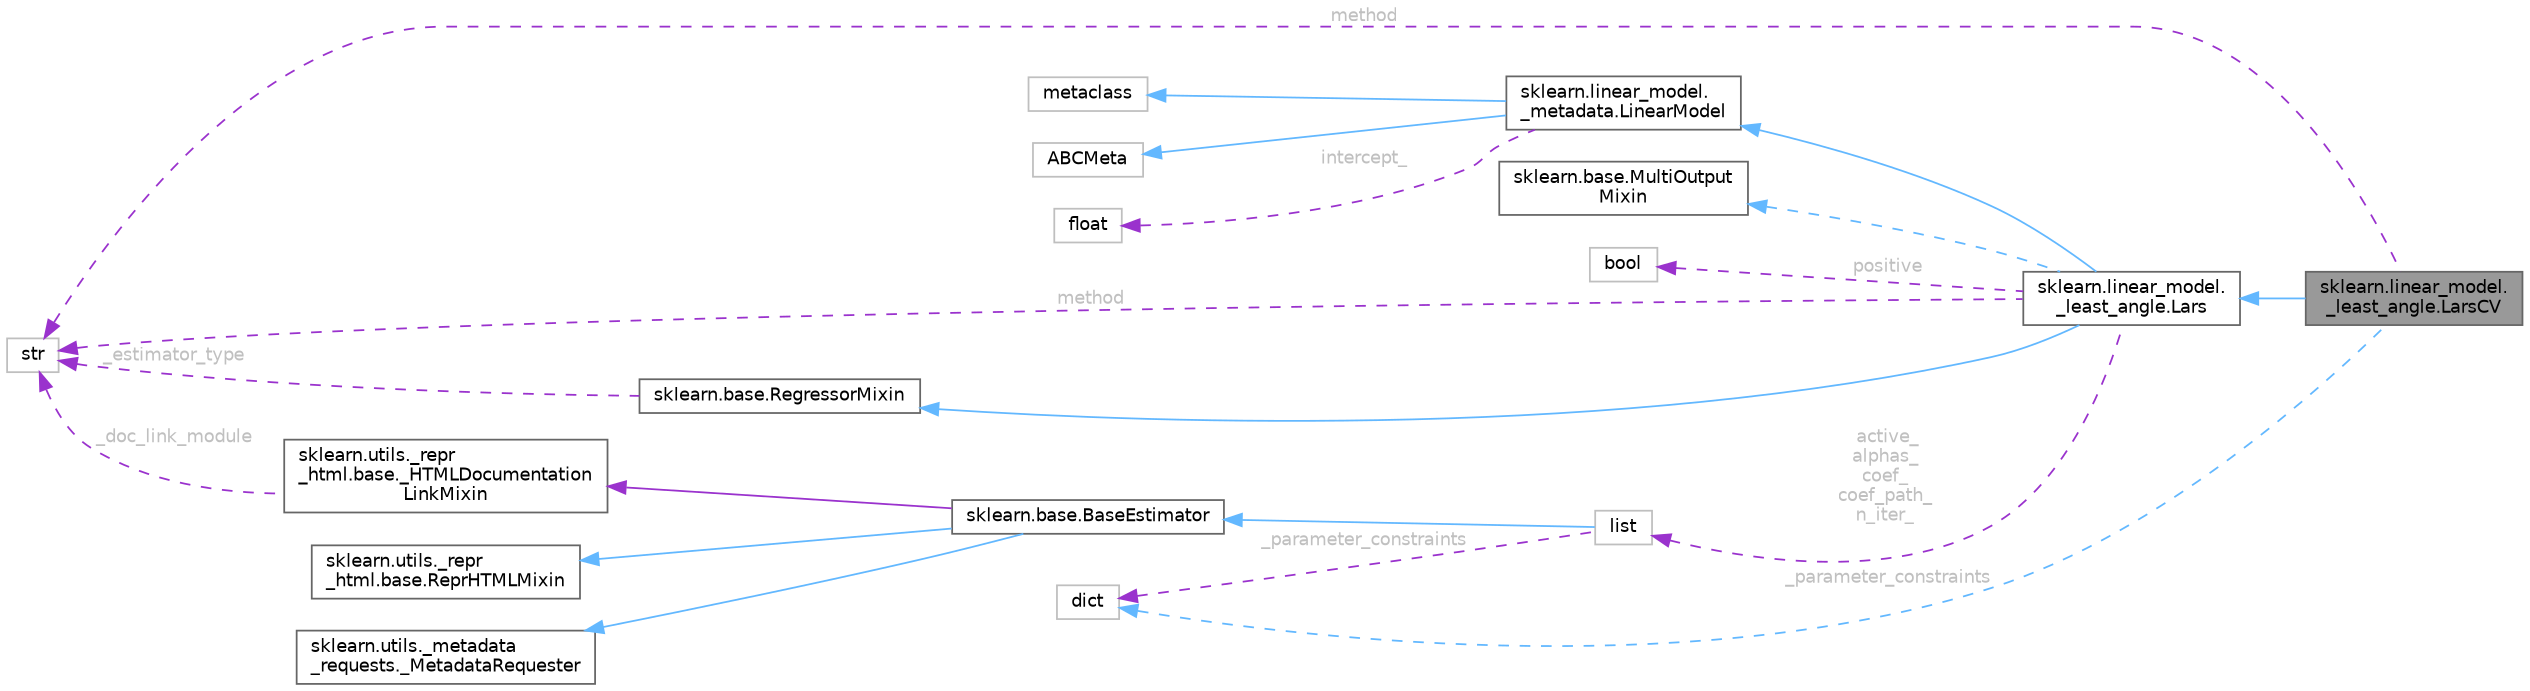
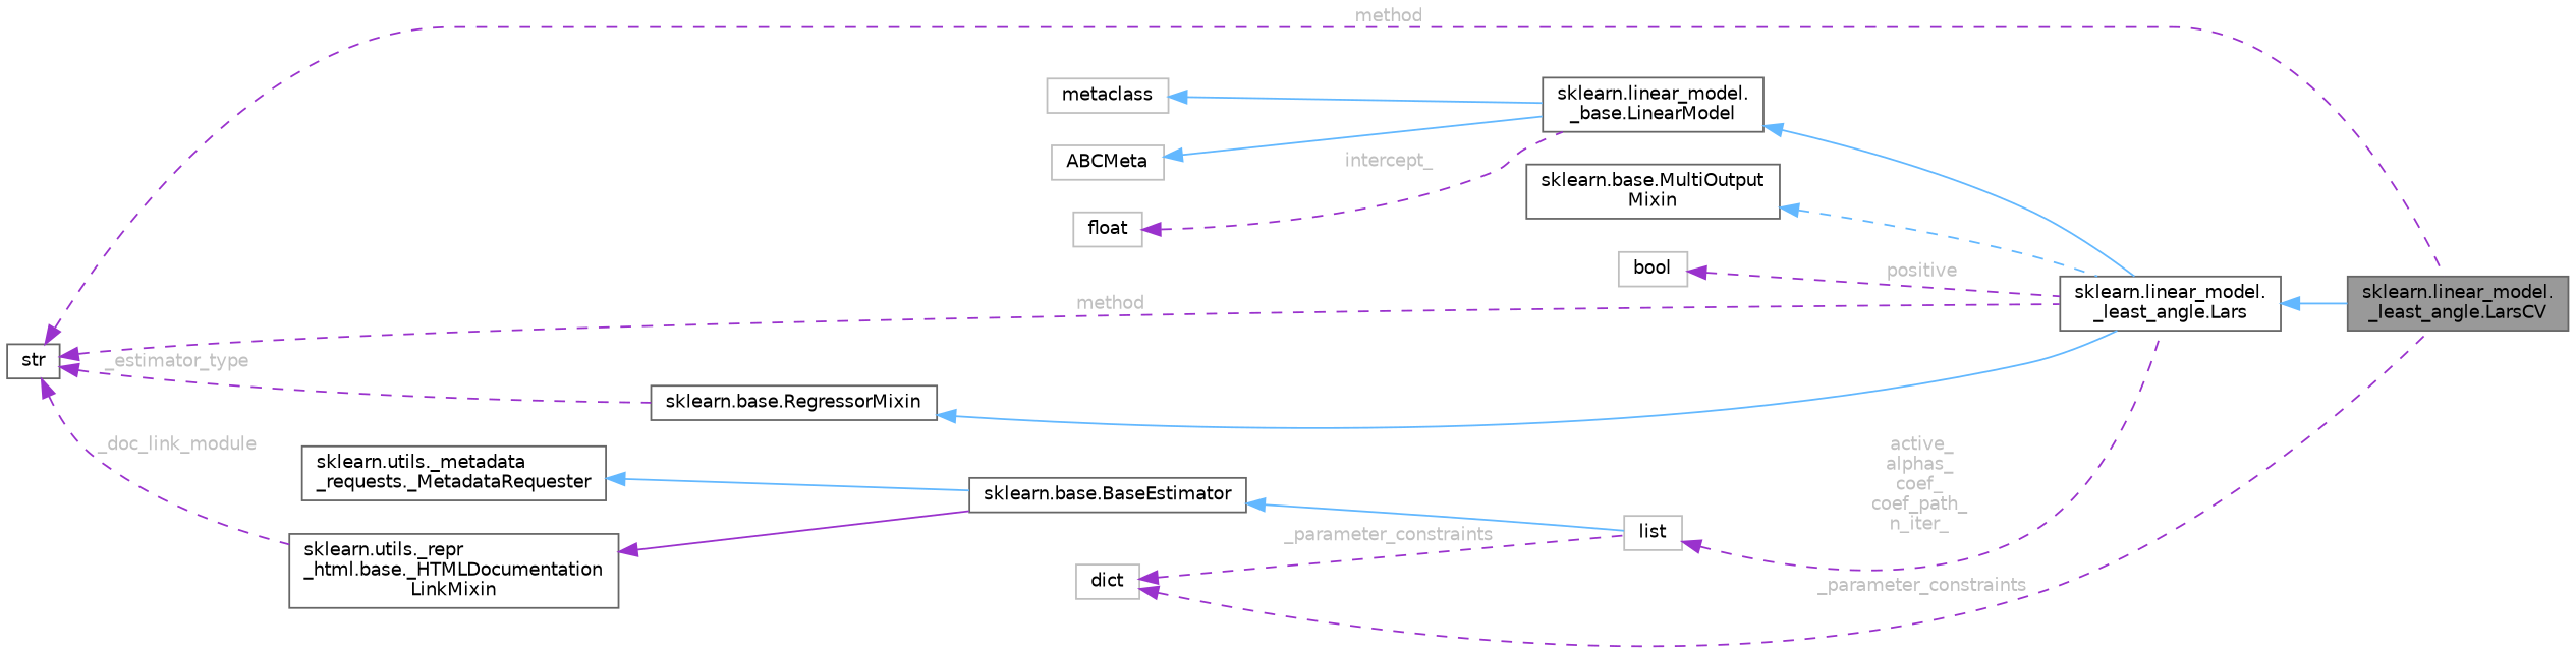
  digraph {
    rankdir=LR
    node [color=gray40 fillcolor=white fontname=Helvetica fontsize=10 shape=box style=filled]
    edge [color=darkorchid3 dir=back fontname=Helvetica fontsize=10 labelfontname=Helvetica labelfontsize=10 style=dashed]
    n1 [fillcolor=grey60 fontcolor=black height=0.2 label="sklearn.linear_model.\l_least_angle.LarsCV" width=0.4]
    n2 [height=0.2 label="sklearn.linear_model.\l_least_angle.Lars" width=0.4]
    n3 [height=0.2 label="sklearn.base.MultiOutput\lMixin" width=0.4]
    n4 [height=0.2 label="sklearn.base.RegressorMixin" width=0.4]
-   n5 [color=grey75 height=0.2 label=str width=0.4]
+   n5 [height=0.2 label=str width=0.4]
    n6 [height=0.2 label="sklearn.utils._repr\l_html.base._HTMLDocumentation\lLinkMixin" width=0.4]
    n7 [height=0.2 label="sklearn.base.BaseEstimator" width=0.4]
-   n8 [height=0.2 label="sklearn.linear_model.\l_metadata.LinearModel" width=0.4]
+   n8 [height=0.2 label="sklearn.linear_model.\l_base.LinearModel" width=0.4]
    n9 [color=grey75 height=0.2 label=list width=0.4]
-   n10 [height=0.2 label="sklearn.utils._repr\l_html.base.ReprHTMLMixin" width=0.4]
    n11 [height=0.2 label="sklearn.utils._metadata\l_requests._MetadataRequester" width=0.4]
    n12 [color=grey75 height=0.2 label=metaclass width=0.4]
    n13 [color=grey75 height=0.2 label=ABCMeta width=0.4]
    n14 [color=grey75 height=0.2 label=float width=0.4]
    n15 [color=grey75 height=0.2 label=dict width=0.4]
    n16 [color=grey75 height=0.2 label=bool width=0.4]
    n2 -> n1 [color=steelblue1 style=solid]
    n3 -> n2 [color=steelblue1]
    n4 -> n2 [color=steelblue1 style=solid]
    n5 -> n1 [fontcolor=grey label=" method"]
    n5 -> n2 [fontcolor=grey label=" method"]
    n5 -> n4 [fontcolor=grey label=" _estimator_type"]
    n5 -> n6 [fontcolor=grey label=" _doc_link_module"]
    n6 -> n7 [style=solid]
    n7 -> n9 [color=steelblue1 style=solid]
    n8 -> n2 [color=steelblue1 style=solid]
    n9 -> n2 [fontcolor=grey label=" active_\nalphas_\ncoef_\ncoef_path_\nn_iter_"]
-   n10 -> n7 [color=steelblue1 style=solid]
    n11 -> n7 [color=steelblue1 style=solid]
    n12 -> n8 [color=steelblue1 style=solid]
    n13 -> n8 [color=steelblue1 style=solid]
    n14 -> n8 [fontcolor=grey label=" intercept_"]
-   n15 -> n1 [color=steelblue1 fontcolor=grey label=" _parameter_constraints"]
+   n15 -> n1 [fontcolor=grey label=" _parameter_constraints"]
    n15 -> n9 [fontcolor=grey label=" _parameter_constraints"]
    n16 -> n2 [fontcolor=grey label=" positive"]
  }
